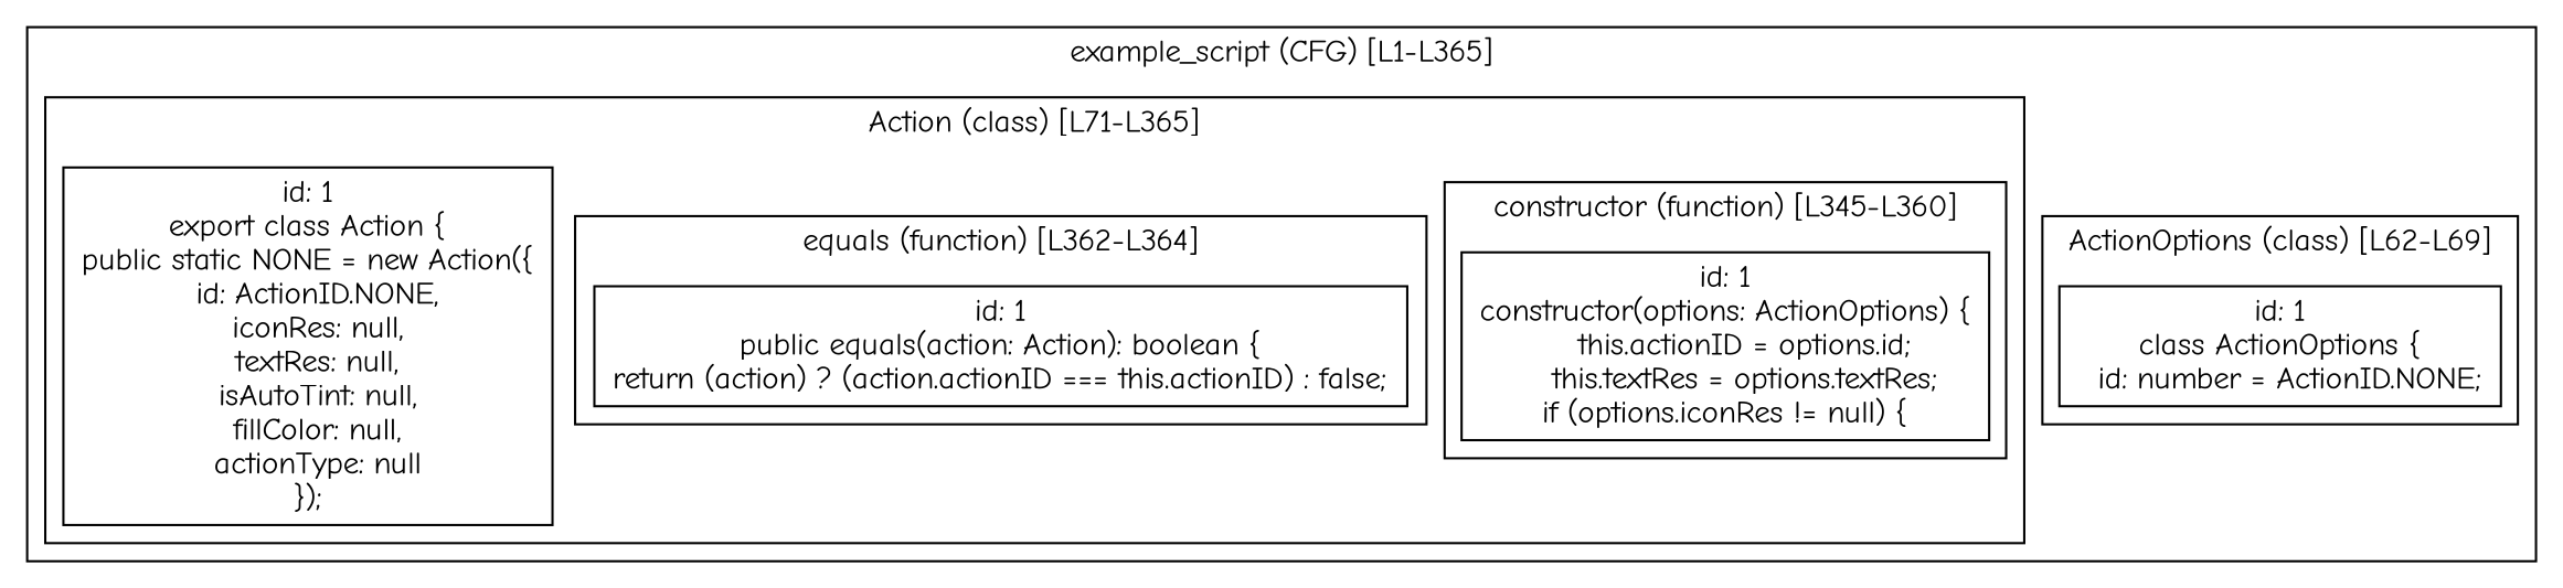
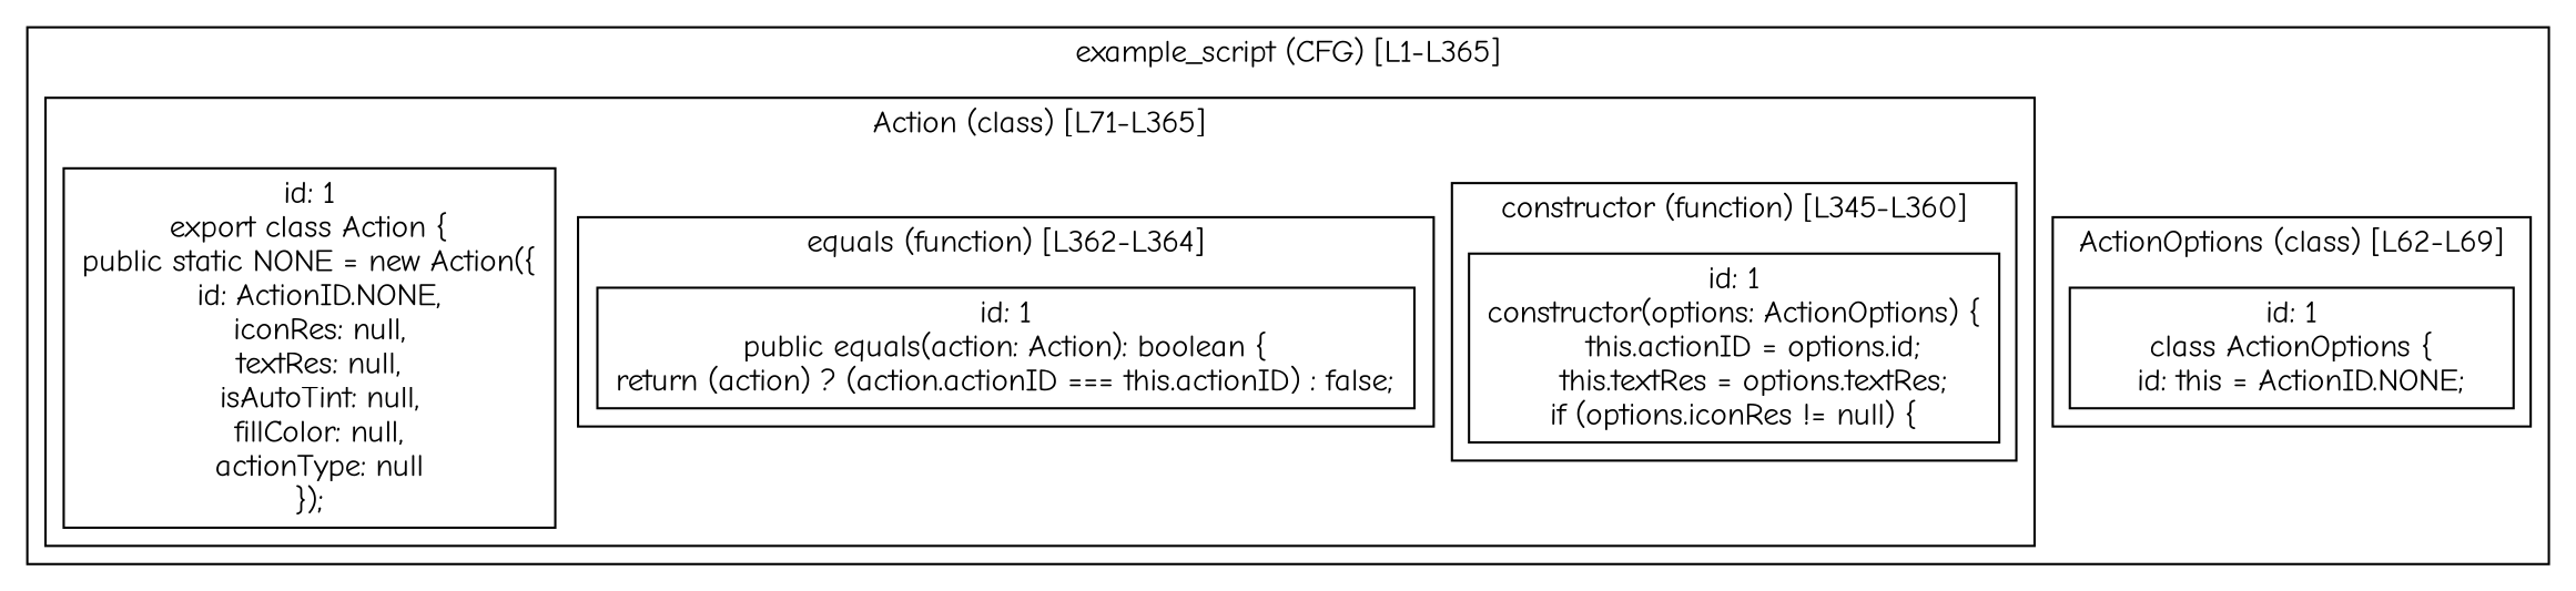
  digraph {
    fontname="Comic Neue"
    node [shape=box fontname="Comic Neue"]
-   n1 [label="id: 1\nclass ActionOptions {\n  id: number = ActionID.NONE;"]
+   n1 [label="id: 1\nclass ActionOptions {\n  id: this = ActionID.NONE;"]
    n2 [label="id: 1\nconstructor(options: ActionOptions) {\n    this.actionID = options.id;\n    this.textRes = options.textRes;\nif (options.iconRes != null) {"]
    n3 [label="id: 1\npublic equals(action: Action): boolean {\nreturn (action) ? (action.actionID === this.actionID) : false;"]
    n4 [label="id: 1\nexport class Action {\npublic static NONE = new Action({\n  id: ActionID.NONE,\n  iconRes: null,\n  textRes: null,\n  isAutoTint: null,\n  fillColor: null,\n  actionType: null\n});"]
    subgraph cluster_1 {
      label="example_script (CFG) [L1-L365]"
      subgraph cluster_2 {
        label="ActionOptions (class) [L62-L69]"
        n1
      }
      subgraph cluster_3 {
        label="Action (class) [L71-L365]"
        n4
        subgraph cluster_4 {
          label="constructor (function) [L345-L360]"
          n2
        }
        subgraph cluster_5 {
          label="equals (function) [L362-L364]"
          n3
        }
      }
    }
  }
